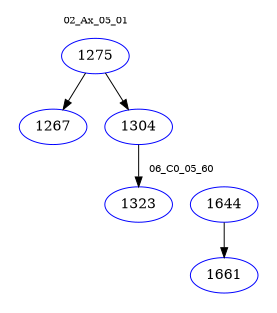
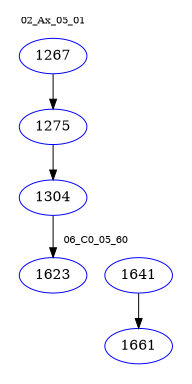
  digraph {
    fontname="DejaVu Serif"
    node [color=blue fontname="DejaVu Serif"]
    edge [color=black fontname="DejaVu Serif"]
    n1 [label=1275]
    n2 [label=1267]
    n3 [label=1304]
-   n4 [label=1644]
-   n5 [label=1323]
+   n4 [label=1641]
+   n5 [label=1623]
    n6 [label=1661]
    subgraph cluster_1 {
      color=white
      fontsize=10
      label="02_Ax_05_01"
      n1
      n2
      n3
    }
    subgraph cluster_2 {
      color=white
      fontsize=10
      label="06_C0_05_60"
      n4
      n5
      n6
    }
-   n1 -> n2
+   n2 -> n1
    n1 -> n3
    n3 -> n5
    n4 -> n6
  }
